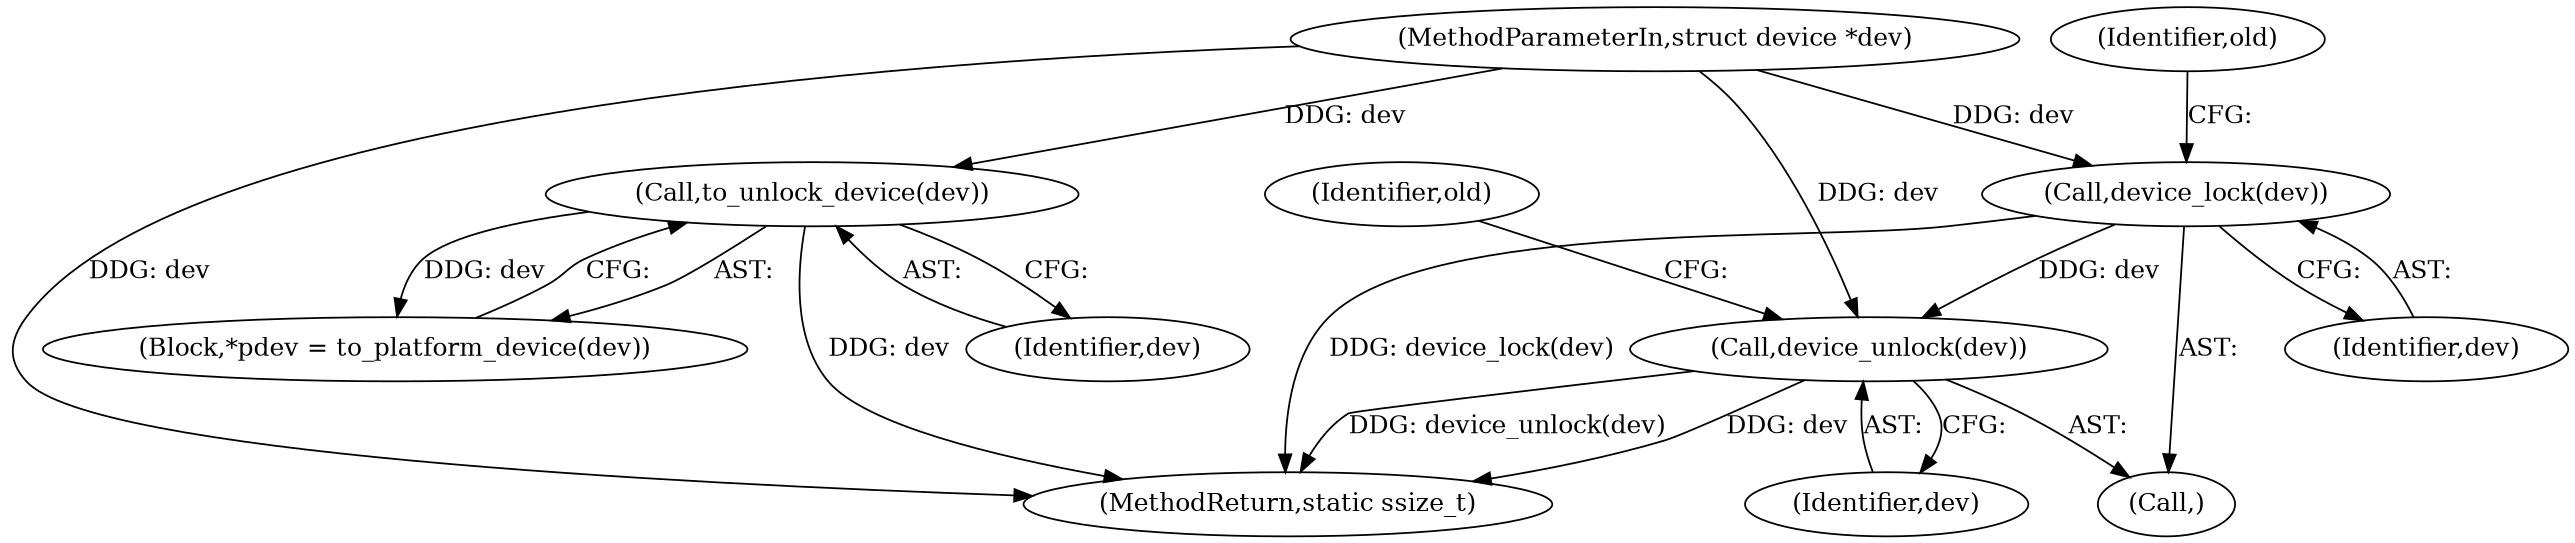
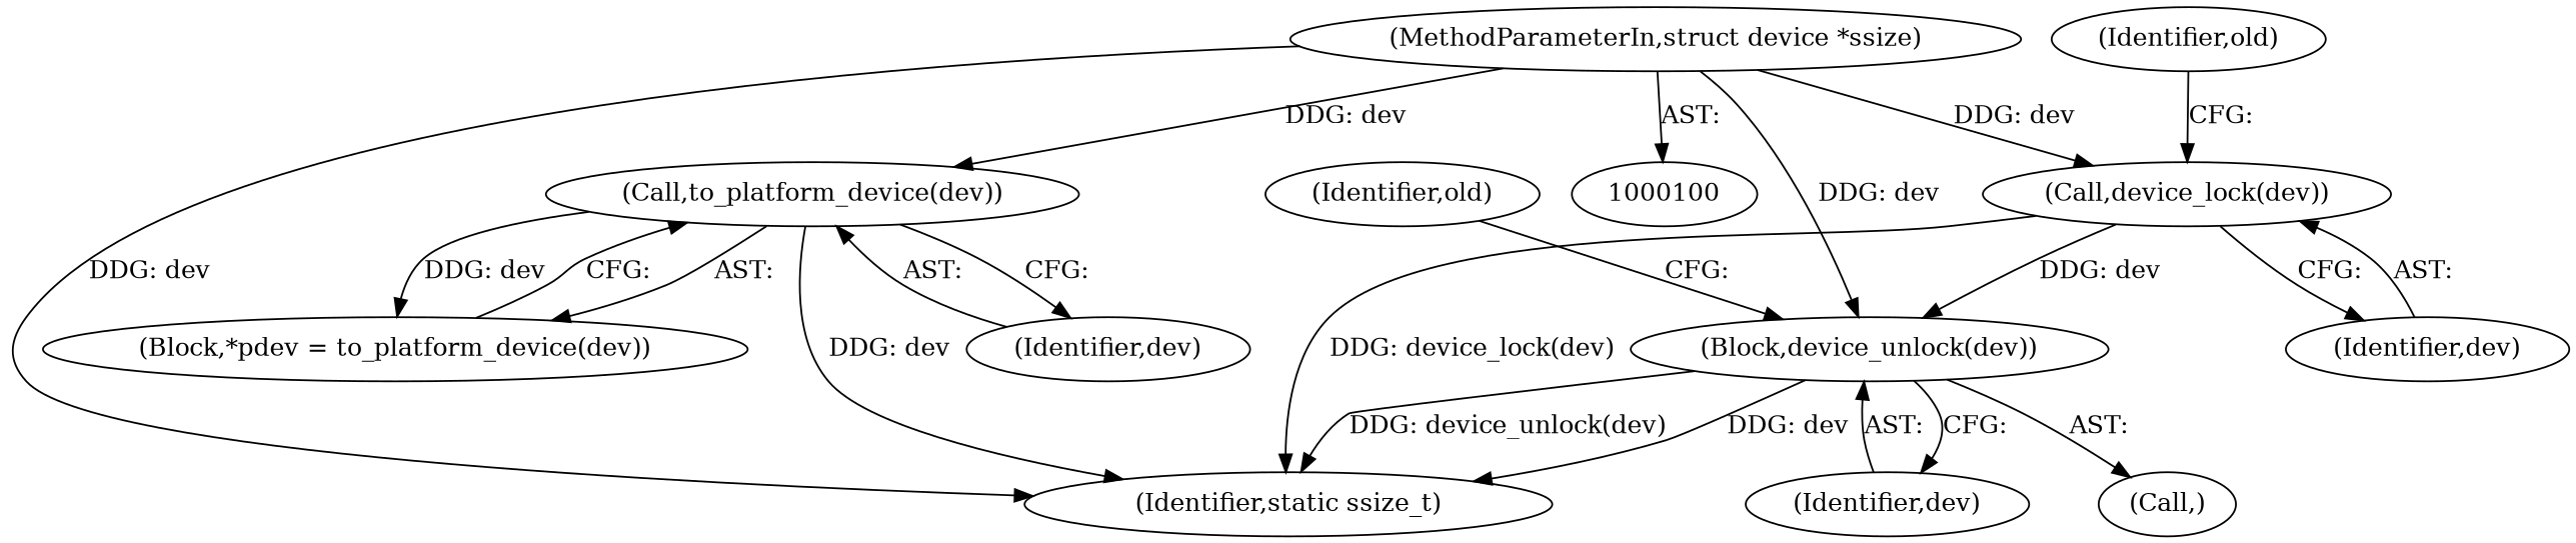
  digraph {
    n1 [label="(Call,device_lock(dev))"]
-   n2 [label="(Call,device_unlock(dev))"]
+   n2 [label="(Block,device_unlock(dev))"]
    n3 [label="(Call,)"]
    n4 [label="(Identifier,dev)"]
-   n5 [label="(MethodReturn,static ssize_t)"]
+   n5 [label="(Identifier,static ssize_t)"]
    n6 [label="(Identifier,dev)"]
-   n7 [label="(Call,to_unlock_device(dev))"]
+   n7 [label="(Call,to_platform_device(dev))"]
    n8 [label="(Identifier,dev)"]
    n9 [label="(Block,*pdev = to_platform_device(dev))"]
-   n10 [label="(MethodParameterIn,struct device *dev)"]
+   n10 [label="(MethodParameterIn,struct device *ssize)"]
+   1000100
    n12 [label="(Identifier,old)"]
    n13 [label="(Identifier,old)"]
    n1 -> n2 [label="DDG: dev"]
-   n1 -> n3 [label="AST: "]
    n1 -> n4 [label="CFG: "]
    n1 -> n5 [label="DDG: device_lock(dev)"]
    n2 -> n3 [label="AST: "]
    n2 -> n5 [label="DDG: device_unlock(dev)"]
    n2 -> n5 [label="DDG: dev"]
    n2 -> n6 [label="CFG: "]
    n4 -> n1 [label="AST: "]
    n6 -> n2 [label="AST: "]
    n7 -> n5 [label="DDG: dev"]
    n7 -> n8 [label="CFG: "]
    n7 -> n9 [label="AST: "]
    n7 -> n9 [label="DDG: dev"]
    n8 -> n7 [label="AST: "]
    n9 -> n7 [label="CFG: "]
    n10 -> n1 [label="DDG: dev"]
    n10 -> n2 [label="DDG: dev"]
    n10 -> n5 [label="DDG: dev"]
    n10 -> n7 [label="DDG: dev"]
+   n10 -> 1000100 [label="AST: "]
    n12 -> n2 [label="CFG: "]
    n13 -> n1 [label="CFG: "]
  }
